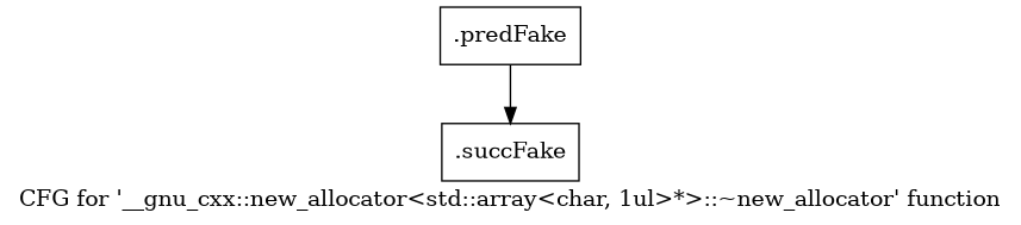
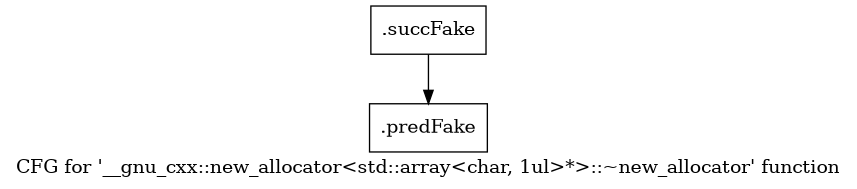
  digraph {
    label="CFG for '__gnu_cxx::new_allocator\<std::array\<char, 1ul\>*\>::~new_allocator' function"
    node [shape=record]
    n1 [label="{.predFake}"]
    n2 [filename="/home/akhilkushe/Xilinx/Vitis_HLS/2021.2/tps/lnx64/gcc-6.2.0/lib/gcc/x86_64-pc-linux-gnu/6.2.0/../../../../include/c++/6.2.0/ext/new_allocator.h" label="{.succFake}" linenumber=86]
-   n1 -> n2 [execusionnum=1 filename="/home/akhilkushe/Xilinx/Vitis_HLS/2021.2/tps/lnx64/gcc-6.2.0/lib/gcc/x86_64-pc-linux-gnu/6.2.0/../../../../include/c++/6.2.0/ext/new_allocator.h"]
+   n2 -> n1 [execusionnum=1 filename="/home/akhilkushe/Xilinx/Vitis_HLS/2021.2/tps/lnx64/gcc-6.2.0/lib/gcc/x86_64-pc-linux-gnu/6.2.0/../../../../include/c++/6.2.0/ext/new_allocator.h"]
  }
